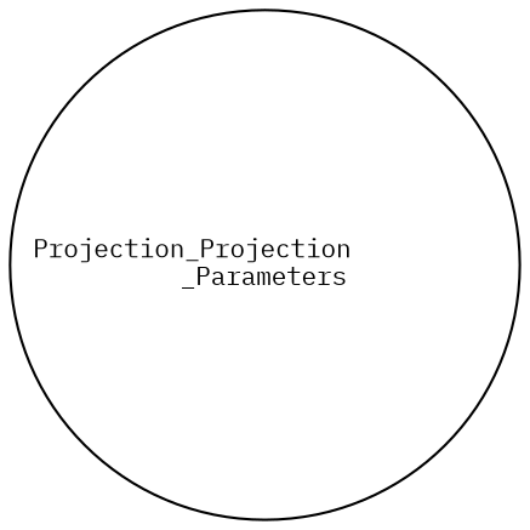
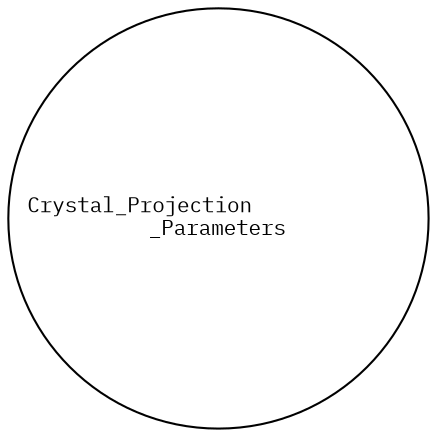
  digraph {
    rankdir=LR
    fontname="IBM Plex Mono"
-   n1 [color=black fillcolor=white fontname="IBM Plex Mono" fontsize=10 height=0.2 label="Projection_Projection\l_Parameters" shape=circle style=filled width=0.4]
+   n1 [color=black fillcolor=white fontname="IBM Plex Mono" fontsize=10 height=0.2 label="Crystal_Projection\l_Parameters" shape=circle style=filled width=0.4]
  }
